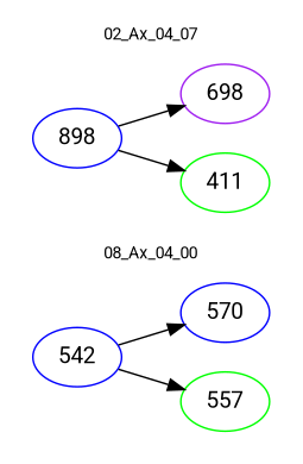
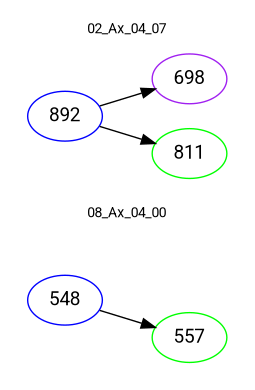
  digraph {
    fontname=Roboto
    rankdir=LR
    node [color=blue fontname=Roboto]
    edge [color=black fontname=Roboto]
-   n1 [label=542]
+   n1 [label=548]
    n2 [color=green label=557]
-   n3 [label=570]
-   n4 [label=898]
-   n5 [color=green label=411]
+   n4 [label=892]
+   n5 [color=green label=811]
    n6 [color=purple label=698]
    subgraph cluster_1 {
      color=white
      fontsize=10
      label="08_Ax_04_00"
      n1
      n2
-     n3
    }
    subgraph cluster_2 {
      color=white
      fontsize=10
      label="02_Ax_04_07"
      n4
      n5
      n6
    }
    n1 -> n2
-   n1 -> n3
    n4 -> n5
    n4 -> n6
  }
